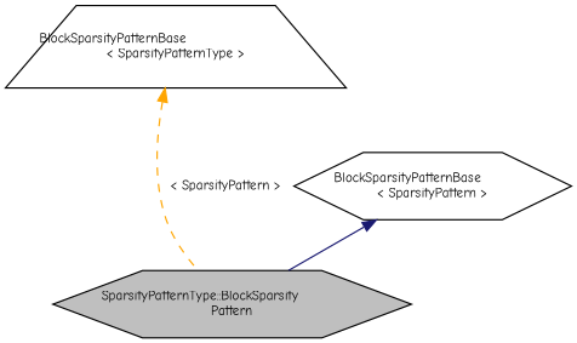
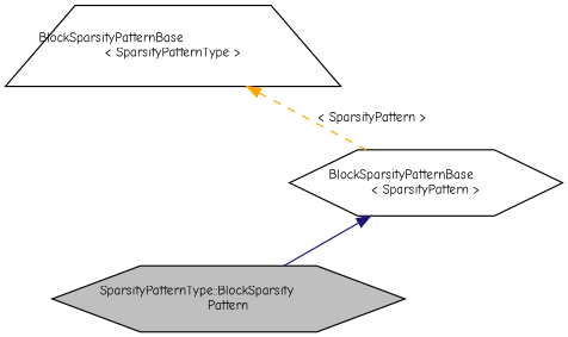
  digraph {
    fontname="Comic Neue"
    node [color=black fillcolor=white fontname="Comic Neue" fontsize=10 shape=hexagon style=filled]
    edge [dir=back fontname="Comic Neue" fontsize=10 labelfontname=Helvetica labelfontsize=10]
    n1 [fillcolor=grey75 fontcolor=black height=0.2 label="SparsityPatternType::BlockSparsity\lPattern" width=0.4]
    n2 [height=0.2 label="BlockSparsityPatternBase\l\< SparsityPattern \>" width=0.4]
    n3 [height=0.2 label="BlockSparsityPatternBase\l\< SparsityPatternType \>" shape=trapezium width=0.4]
    n2 -> n1 [color=midnightblue style=solid]
-   n3 -> n1 [color=orange label=" \< SparsityPattern \>" style=dashed]
+   n3 -> n2 [color=orange label=" \< SparsityPattern \>" style=dashed]
  }
